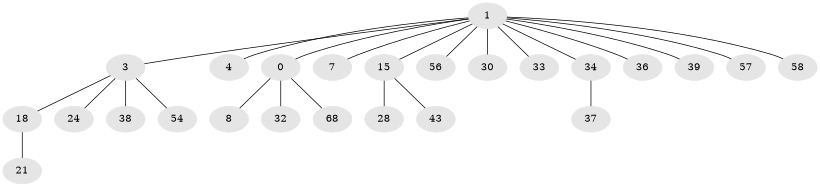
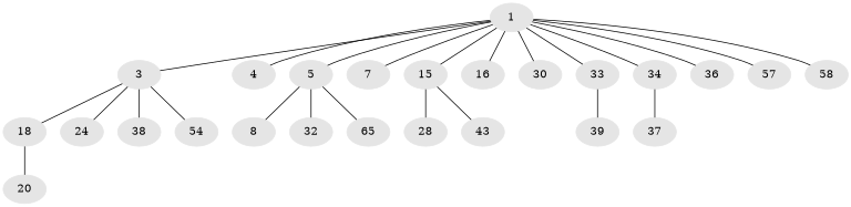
  graph {
    node [color=gray90 style=filled]
    1 [super="+2+9"]
    3 [super="+29+14+51+35"]
    4 [super="+40+17"]
-   5 [super="+6" label=0]
+   5 [super="+6"]
    7 [super="+12"]
    15 [super="+23+60"]
-   16 [super="+59+50+25" label=56]
+   16 [super="+59+50+25"]
    30 [super="+44+46"]
    33
    34
    36
    39
    57
    58
    18 [super="+22"]
    24 [super="+53+26"]
    38
    54
    8
    32 [super="+61"]
-   65 [label=68]
+   65
    28
    43 [super="+55"]
    37
-   20 [super="+27" label=21]
+   20 [super="+27"]
    1 -- 3
    1 -- 4
    1 -- 5
    1 -- 7
    1 -- 15
    1 -- 16
    1 -- 30
    1 -- 33
    1 -- 34
    1 -- 36
-   1 -- 39
+   33 -- 39
    1 -- 57
    1 -- 58
    3 -- 18
    3 -- 24
    3 -- 38
    3 -- 54
    5 -- 8
    5 -- 32
    5 -- 65
    15 -- 28
    15 -- 43
    34 -- 37
    18 -- 20
  }
